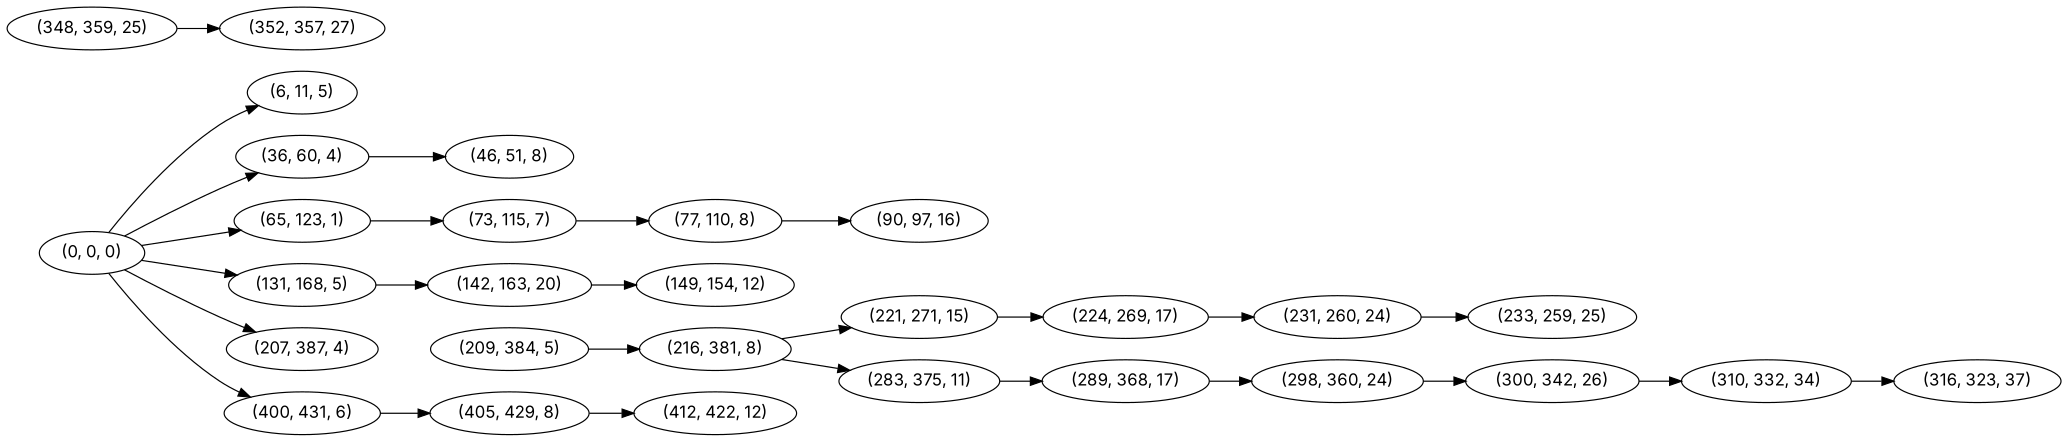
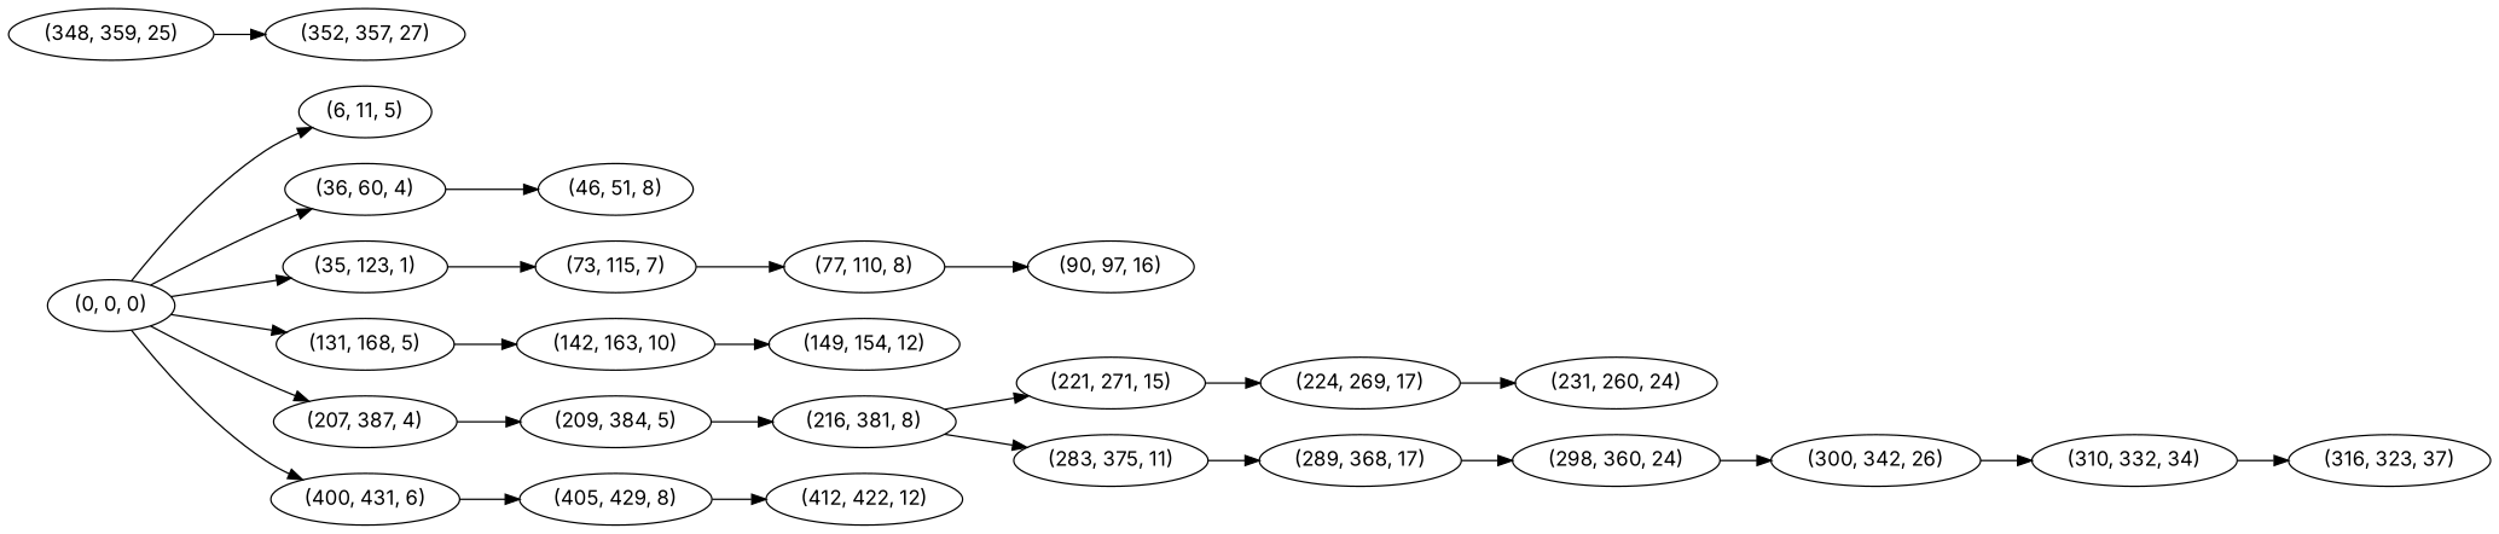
  digraph {
    fontname=Inter
    rankdir=LR
    node [fontname=Inter]
    edge [fontname=Inter]
    "(0, 0, 0)"
    "(6, 11, 5)"
    "(36, 60, 4)"
-   "(65, 123, 1)"
+   "(65, 123, 1)" [label="(35, 123, 1)"]
    "(131, 168, 5)"
    "(207, 387, 4)"
    "(400, 431, 6)"
    "(46, 51, 8)"
    "(73, 115, 7)"
-   "(142, 163, 10)" [label="(142, 163, 20)"]
+   "(142, 163, 10)"
    "(209, 384, 5)"
    "(405, 429, 8)"
    "(77, 110, 8)"
    "(90, 97, 16)"
    "(149, 154, 12)"
    n16 [label="(216, 381, 8)"]
    "(221, 271, 15)"
    "(283, 375, 11)"
    "(224, 269, 17)"
    "(289, 368, 17)"
    "(231, 260, 24)"
-   "(233, 259, 25)"
    "(298, 360, 24)"
    "(300, 342, 26)"
    "(310, 332, 34)"
    "(348, 359, 25)"
    "(352, 357, 27)"
    "(316, 323, 37)"
    "(412, 422, 12)"
    "(0, 0, 0)" -> "(6, 11, 5)"
    "(0, 0, 0)" -> "(36, 60, 4)"
    "(0, 0, 0)" -> "(65, 123, 1)"
    "(0, 0, 0)" -> "(131, 168, 5)"
    "(0, 0, 0)" -> "(207, 387, 4)"
    "(0, 0, 0)" -> "(400, 431, 6)"
    "(36, 60, 4)" -> "(46, 51, 8)"
    "(65, 123, 1)" -> "(73, 115, 7)"
    "(131, 168, 5)" -> "(142, 163, 10)"
+   "(207, 387, 4)" -> "(209, 384, 5)"
    "(400, 431, 6)" -> "(405, 429, 8)"
    "(73, 115, 7)" -> "(77, 110, 8)"
    "(142, 163, 10)" -> "(149, 154, 12)"
    "(209, 384, 5)" -> n16
    "(405, 429, 8)" -> "(412, 422, 12)"
    "(77, 110, 8)" -> "(90, 97, 16)"
    n16 -> "(221, 271, 15)"
    n16 -> "(283, 375, 11)"
    "(221, 271, 15)" -> "(224, 269, 17)"
    "(283, 375, 11)" -> "(289, 368, 17)"
    "(224, 269, 17)" -> "(231, 260, 24)"
    "(289, 368, 17)" -> "(298, 360, 24)"
-   "(231, 260, 24)" -> "(233, 259, 25)"
    "(298, 360, 24)" -> "(300, 342, 26)"
    "(300, 342, 26)" -> "(310, 332, 34)"
    "(310, 332, 34)" -> "(316, 323, 37)"
    "(348, 359, 25)" -> "(352, 357, 27)"
  }
